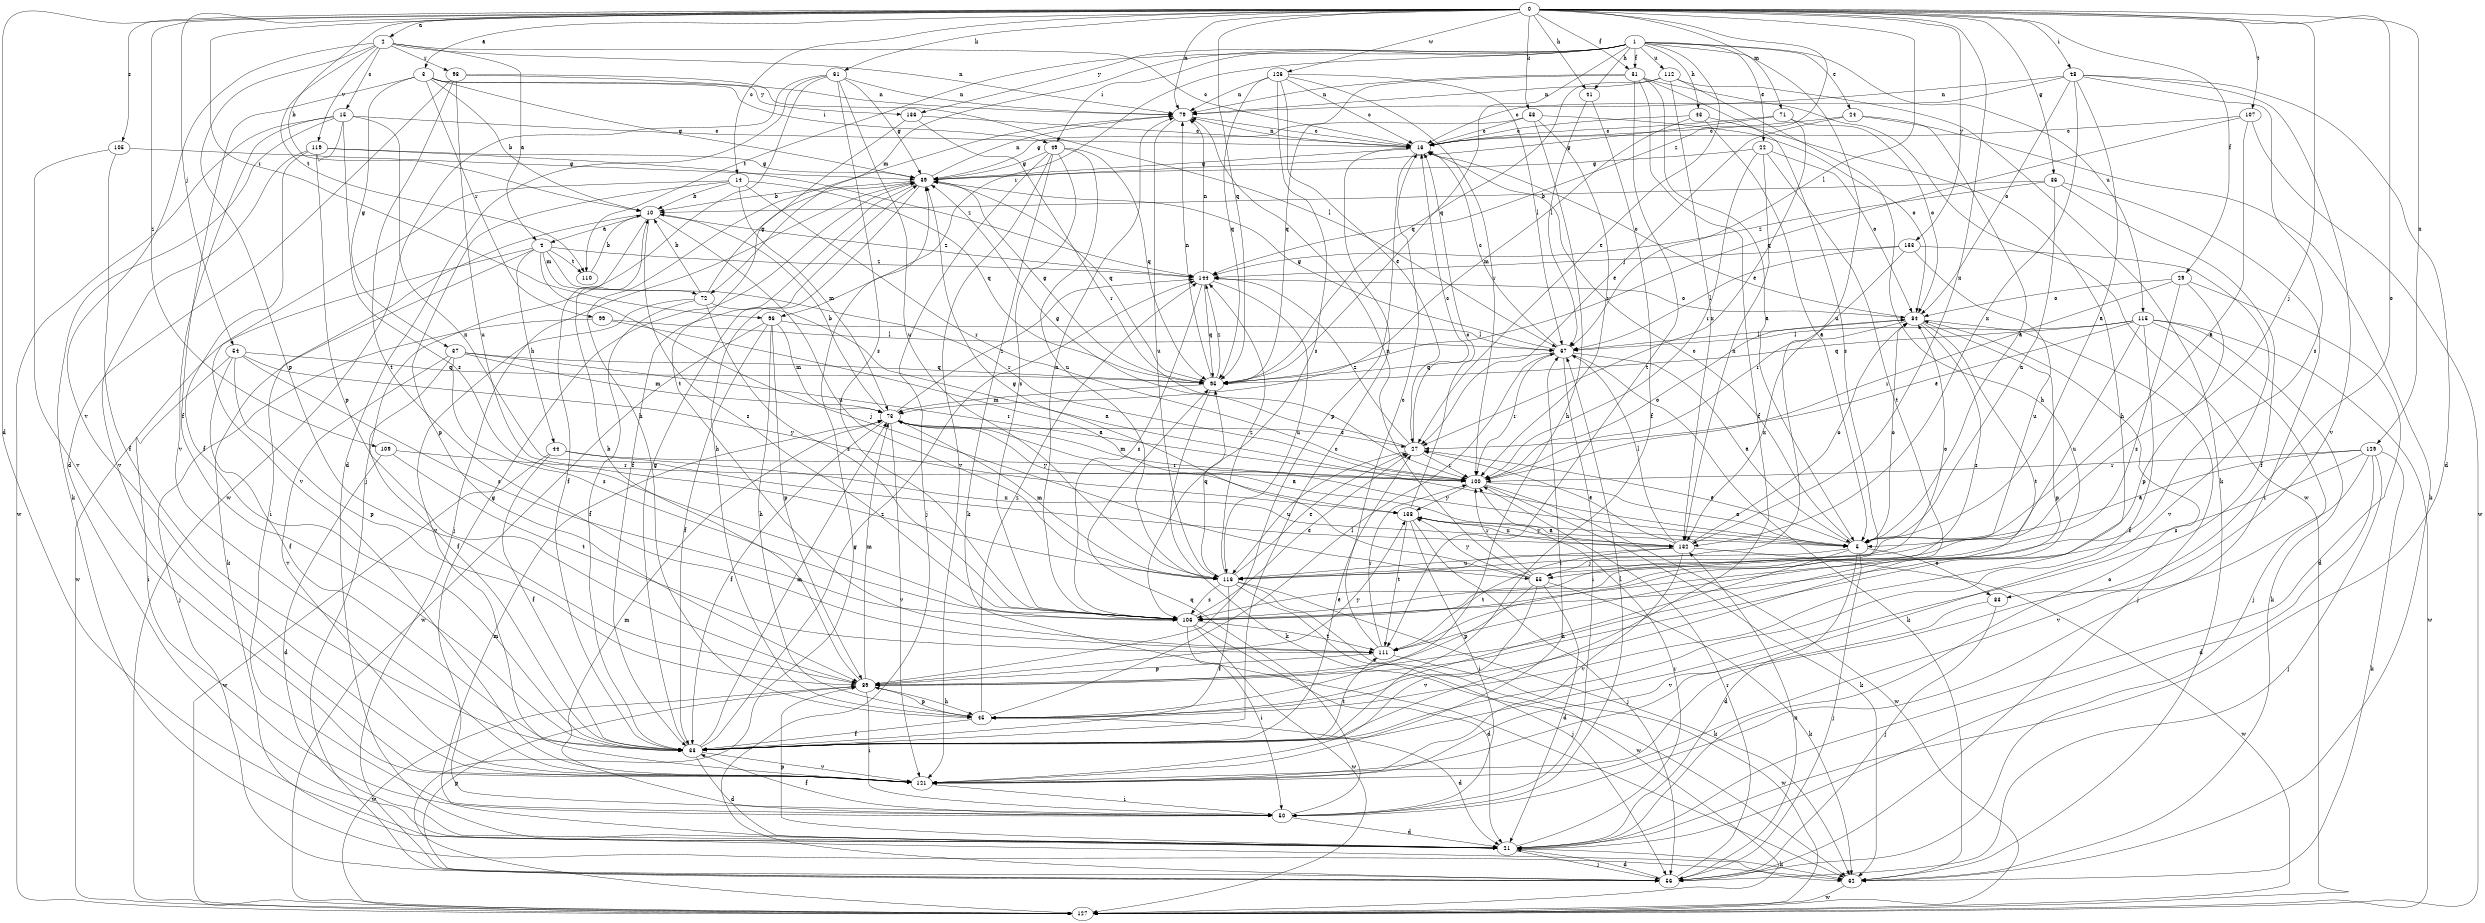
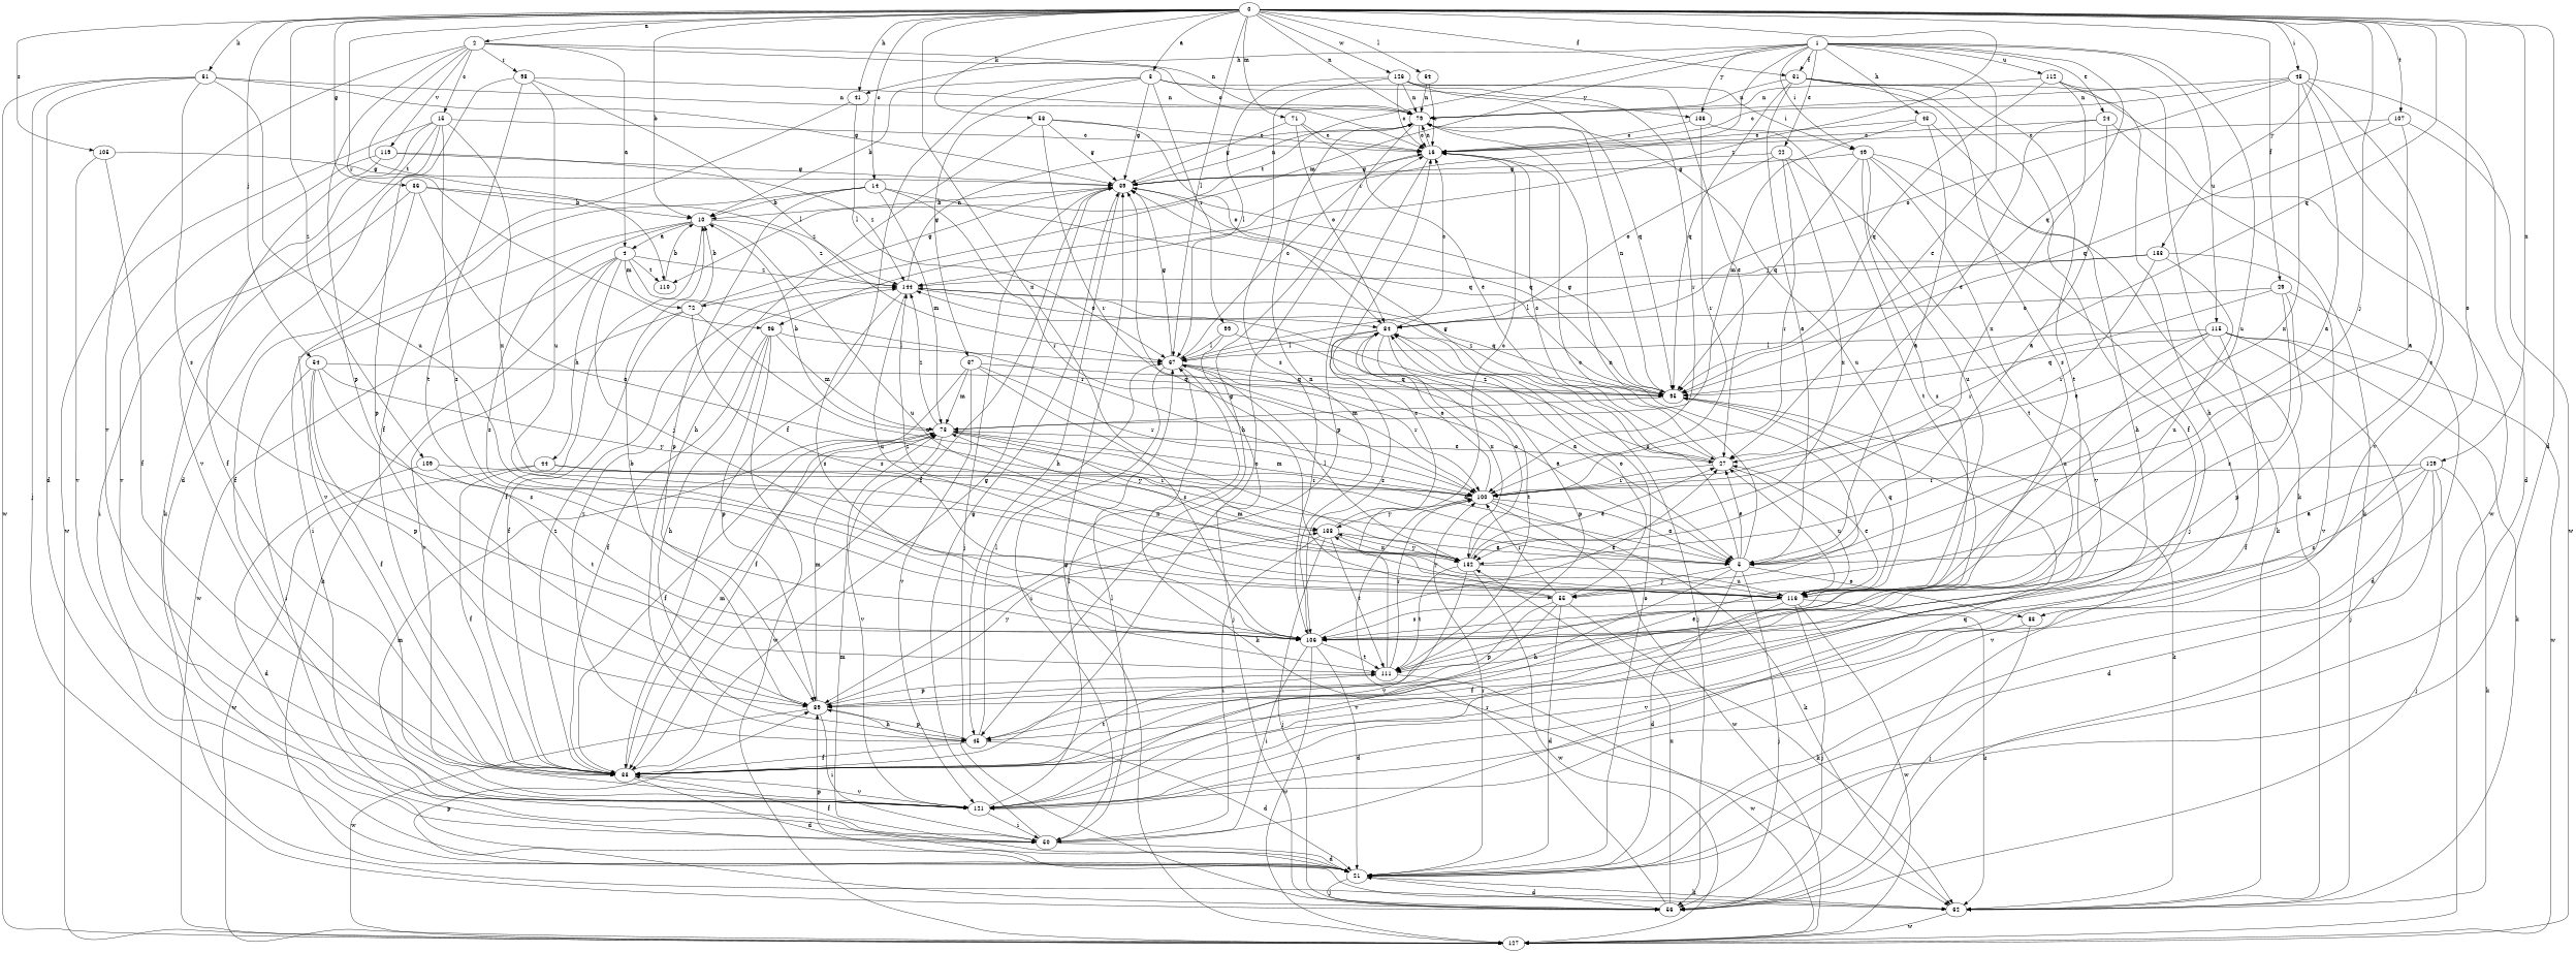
  strict digraph {
    0
    2
    3
    10
    14
    21
    29
    31
    36
    41
    48
    54
    55
    58
    61
+   64
    67
    71
    79
    83
    95
    96
    105
    107
    126
    129
    132
    133
    n29 [label=109]
    144
    110
    4
    15
    16
    89
    98
    119
    121
    49
    136
    33
    37
    39
    99
    116
    50
    106
    100
    73
    62
    56
    84
    127
    5
    111
    138
    45
    27
    1
    22
    24
    43
    72
    112
    115
    44
    0 -> 2 [label=a]
    0 -> 3 [label=a]
    0 -> 10 [label=b]
    0 -> 14 [label=c]
    0 -> 21 [label=d]
    0 -> 29 [label=f]
    0 -> 31 [label=f]
    0 -> 36 [label=g]
    0 -> 41 [label=h]
    0 -> 48 [label=i]
    0 -> 54 [label=j]
    0 -> 55 [label=j]
    0 -> 58 [label=k]
    0 -> 61 [label=k]
+   0 -> 64 [label=l]
    0 -> 67 [label=l]
    0 -> 71 [label=m]
    0 -> 79 [label=n]
    0 -> 83 [label=o]
    0 -> 95 [label=q]
    0 -> 96 [label=r]
    0 -> 105 [label=s]
    0 -> 107 [label=t]
    0 -> 126 [label=w]
    0 -> 129 [label=x]
    0 -> 132 [label=x]
    0 -> 133 [label=y]
    0 -> n29 [label=z]
    0 -> 144 [label=z]
    2 -> 79 [label=n]
    2 -> 110 [label=t]
    2 -> 4 [label=a]
    2 -> 15 [label=c]
    2 -> 16 [label=c]
    2 -> 89 [label=p]
    2 -> 98 [label=r]
    2 -> 119 [label=v]
    2 -> 121 [label=v]
    3 -> 10 [label=b]
    3 -> 49 [label=i]
    3 -> 136 [label=y]
    3 -> 33 [label=f]
    3 -> 37 [label=g]
    3 -> 39 [label=g]
    3 -> 99 [label=r]
    10 -> 144 [label=z]
    10 -> 4 [label=a]
    10 -> 33 [label=f]
    10 -> 116 [label=u]
    10 -> 50 [label=i]
    10 -> 106 [label=s]
    14 -> 10 [label=b]
    14 -> 95 [label=q]
    14 -> 89 [label=p]
    14 -> 121 [label=v]
    14 -> 100 [label=r]
    14 -> 73 [label=m]
    21 -> 89 [label=p]
    21 -> 100 [label=r]
    21 -> 73 [label=m]
    21 -> 62 [label=k]
    21 -> 56 [label=j]
    21 -> 84 [label=o]
    29 -> 21 [label=d]
    29 -> 89 [label=p]
    29 -> 106 [label=s]
    29 -> 100 [label=r]
    29 -> 84 [label=o]
    31 -> 79 [label=n]
    31 -> 95 [label=q]
    31 -> 33 [label=f]
    31 -> 106 [label=s]
    31 -> 127 [label=w]
    31 -> 5 [label=a]
    31 -> 111 [label=t]
    36 -> 10 [label=b]
    36 -> 144 [label=z]
    36 -> 33 [label=f]
    36 -> 50 [label=i]
    36 -> 5 [label=a]
    41 -> 67 [label=l]
    41 -> 33 [label=f]
    48 -> 21 [label=d]
    48 -> 79 [label=n]
    48 -> 132 [label=x]
    48 -> 16 [label=c]
    48 -> 121 [label=v]
    48 -> 106 [label=s]
    48 -> 84 [label=o]
    48 -> 5 [label=a]
    54 -> 95 [label=q]
    54 -> 89 [label=p]
    54 -> 33 [label=f]
    54 -> 50 [label=i]
    54 -> 106 [label=s]
    54 -> 138 [label=y]
    55 -> 21 [label=d]
    55 -> 79 [label=n]
    55 -> 89 [label=p]
    55 -> 121 [label=v]
    55 -> 39 [label=g]
    55 -> 100 [label=r]
    55 -> 62 [label=k]
    55 -> 84 [label=o]
    55 -> 138 [label=y]
    58 -> 16 [label=c]
    58 -> 39 [label=g]
    58 -> 100 [label=r]
    58 -> 84 [label=o]
    58 -> 45 [label=h]
    61 -> 21 [label=d]
    61 -> 79 [label=n]
    61 -> 39 [label=g]
    61 -> 116 [label=u]
    61 -> 106 [label=s]
    61 -> 56 [label=j]
    61 -> 127 [label=w]
+   64 -> 79 [label=n]
+   64 -> 16 [label=c]
    67 -> 95 [label=q]
    67 -> 16 [label=c]
    67 -> 39 [label=g]
    67 -> 50 [label=i]
    67 -> 100 [label=r]
    67 -> 62 [label=k]
    67 -> 5 [label=a]
    71 -> 16 [label=c]
    71 -> 39 [label=g]
    71 -> 84 [label=o]
    71 -> 27 [label=e]
    79 -> 16 [label=c]
    79 -> 116 [label=u]
    79 -> 45 [label=h]
    83 -> 121 [label=v]
    83 -> 56 [label=j]
    95 -> 79 [label=n]
    95 -> 144 [label=z]
    95 -> 39 [label=g]
    95 -> 73 [label=m]
    95 -> 62 [label=k]
    96 -> 67 [label=l]
    96 -> 89 [label=p]
    96 -> 33 [label=f]
    96 -> 73 [label=m]
    96 -> 127 [label=w]
    96 -> 45 [label=h]
    105 -> 121 [label=v]
    105 -> 33 [label=f]
    105 -> 39 [label=g]
    107 -> 95 [label=q]
    107 -> 16 [label=c]
    107 -> 127 [label=w]
    107 -> 5 [label=a]
    126 -> 67 [label=l]
    126 -> 79 [label=n]
    126 -> 95 [label=q]
    126 -> 16 [label=c]
    126 -> 106 [label=s]
    126 -> 100 [label=r]
    126 -> 27 [label=e]
    129 -> 21 [label=d]
    129 -> 121 [label=v]
    129 -> 106 [label=s]
    129 -> 100 [label=r]
    129 -> 62 [label=k]
    129 -> 56 [label=j]
    129 -> 5 [label=a]
    132 -> 67 [label=l]
    132 -> 121 [label=v]
    132 -> 116 [label=u]
    132 -> 84 [label=o]
    132 -> 127 [label=w]
    132 -> 111 [label=t]
    132 -> 138 [label=y]
    132 -> 27 [label=e]
    133 -> 67 [label=l]
    133 -> 144 [label=j]
    133 -> 121 [label=v]
    133 -> 116 [label=u]
    133 -> 100 [label=r]
    n29 -> 21 [label=d]
    n29 -> 100 [label=r]
    n29 -> 111 [label=t]
    144 -> 79 [label=n]
    144 -> 95 [label=q]
    144 -> 116 [label=u]
    144 -> 106 [label=s]
    144 -> 84 [label=o]
    110 -> 10 [label=b]
    4 -> 55 [label=j]
    4 -> 144 [label=z]
    4 -> 110 [label=t]
    4 -> 100 [label=r]
    4 -> 62 [label=k]
    4 -> 127 [label=w]
    4 -> 72 [label=m]
    4 -> 44 [label=h]
    15 -> 132 [label=x]
    15 -> 16 [label=c]
    15 -> 89 [label=p]
    15 -> 121 [label=v]
    15 -> 106 [label=s]
    15 -> 62 [label=k]
    15 -> 127 [label=w]
    16 -> 79 [label=n]
    16 -> 89 [label=p]
    16 -> 39 [label=g]
    89 -> 10 [label=b]
    89 -> 50 [label=i]
    89 -> 73 [label=m]
    89 -> 127 [label=w]
    89 -> 138 [label=y]
    89 -> 45 [label=h]
    98 -> 21 [label=d]
    98 -> 67 [label=l]
    98 -> 79 [label=n]
    98 -> 116 [label=u]
    98 -> 111 [label=t]
    119 -> 144 [label=z]
    119 -> 121 [label=v]
    119 -> 33 [label=f]
    119 -> 39 [label=g]
    121 -> 67 [label=l]
    121 -> 50 [label=i]
    49 -> 95 [label=q]
    49 -> 121 [label=v]
    49 -> 39 [label=g]
    49 -> 116 [label=u]
    49 -> 106 [label=s]
    49 -> 62 [label=k]
    49 -> 56 [label=j]
    136 -> 16 [label=c]
    136 -> 100 [label=r]
    136 -> 111 [label=t]
    33 -> 21 [label=d]
    33 -> 144 [label=z]
    33 -> 16 [label=c]
    33 -> 121 [label=v]
    33 -> 39 [label=g]
    33 -> 73 [label=m]
    33 -> 111 [label=t]
    33 -> 27 [label=e]
    37 -> 95 [label=q]
    37 -> 121 [label=v]
    37 -> 33 [label=f]
    37 -> 106 [label=s]
    37 -> 100 [label=r]
    37 -> 73 [label=m]
    39 -> 10 [label=b]
    39 -> 79 [label=n]
    39 -> 95 [label=q]
    39 -> 33 [label=f]
    39 -> 56 [label=j]
    39 -> 45 [label=h]
    99 -> 67 [label=l]
    99 -> 56 [label=j]
    99 -> 5 [label=a]
    116 -> 95 [label=q]
    116 -> 144 [label=z]
    116 -> 33 [label=f]
    116 -> 106 [label=s]
    116 -> 73 [label=m]
    116 -> 62 [label=k]
    116 -> 56 [label=j]
    116 -> 127 [label=w]
    116 -> 27 [label=e]
    50 -> 21 [label=d]
    50 -> 67 [label=l]
    50 -> 95 [label=q]
    50 -> 33 [label=f]
    50 -> 39 [label=g]
    50 -> 73 [label=m]
    106 -> 21 [label=d]
    106 -> 79 [label=n]
    106 -> 50 [label=i]
    106 -> 127 [label=w]
    106 -> 111 [label=t]
    106 -> 27 [label=e]
    100 -> 73 [label=m]
    100 -> 62 [label=k]
    100 -> 84 [label=o]
    100 -> 127 [label=w]
    100 -> 5 [label=a]
    100 -> 138 [label=y]
    73 -> 10 [label=b]
    73 -> 144 [label=z]
    73 -> 121 [label=v]
    73 -> 33 [label=f]
    73 -> 5 [label=a]
    73 -> 138 [label=y]
    73 -> 27 [label=e]
    62 -> 127 [label=w]
    56 -> 21 [label=d]
    56 -> 132 [label=x]
    56 -> 89 [label=p]
    56 -> 100 [label=r]
    84 -> 67 [label=l]
    84 -> 132 [label=x]
    84 -> 16 [label=c]
    84 -> 89 [label=p]
    84 -> 106 [label=s]
    84 -> 56 [label=j]
    84 -> 111 [label=t]
    127 -> 39 [label=g]
    5 -> 21 [label=d]
    5 -> 55 [label=j]
    5 -> 83 [label=o]
    5 -> 16 [label=c]
    5 -> 56 [label=j]
    5 -> 84 [label=o]
    5 -> 45 [label=h]
    5 -> 27 [label=e]
    111 -> 16 [label=c]
    111 -> 89 [label=p]
    111 -> 100 [label=r]
    111 -> 127 [label=w]
    138 -> 132 [label=x]
    138 -> 16 [label=c]
    138 -> 50 [label=i]
    138 -> 56 [label=j]
    138 -> 5 [label=a]
    138 -> 111 [label=t]
    45 -> 21 [label=d]
    45 -> 67 [label=l]
    45 -> 144 [label=z]
    45 -> 89 [label=p]
    45 -> 33 [label=f]
    27 -> 144 [label=z]
    27 -> 16 [label=c]
    27 -> 39 [label=g]
    27 -> 116 [label=u]
    27 -> 100 [label=r]
    1 -> 31 [label=f]
    1 -> 41 [label=h]
    1 -> 95 [label=q]
    1 -> 96 [label=r]
    1 -> 110 [label=t]
    1 -> 49 [label=i]
    1 -> 136 [label=y]
    1 -> 116 [label=u]
    1 -> 27 [label=e]
    1 -> 22 [label=e]
    1 -> 24 [label=e]
    1 -> 43 [label=h]
    1 -> 72 [label=m]
    1 -> 112 [label=u]
    1 -> 115 [label=u]
    22 -> 132 [label=x]
    22 -> 39 [label=g]
    22 -> 100 [label=r]
    22 -> 84 [label=o]
    22 -> 111 [label=t]
    24 -> 16 [label=c]
    24 -> 62 [label=k]
    24 -> 5 [label=a]
    24 -> 27 [label=e]
    43 -> 16 [label=c]
    43 -> 73 [label=m]
    43 -> 5 [label=a]
    43 -> 45 [label=h]
    72 -> 10 [label=b]
    72 -> 121 [label=v]
    72 -> 33 [label=f]
    72 -> 39 [label=g]
    72 -> 106 [label=s]
    72 -> 5 [label=a]
    112 -> 79 [label=n]
    112 -> 95 [label=q]
    112 -> 132 [label=x]
    112 -> 62 [label=k]
    112 -> 45 [label=h]
    115 -> 67 [label=l]
    115 -> 95 [label=q]
    115 -> 33 [label=f]
    115 -> 116 [label=u]
    115 -> 62 [label=k]
    115 -> 56 [label=j]
    115 -> 127 [label=w]
    115 -> 27 [label=e]
    44 -> 132 [label=x]
    44 -> 33 [label=f]
    44 -> 100 [label=r]
    44 -> 127 [label=w]
  }
